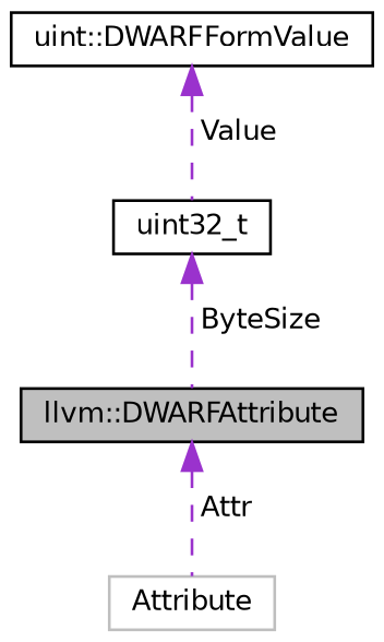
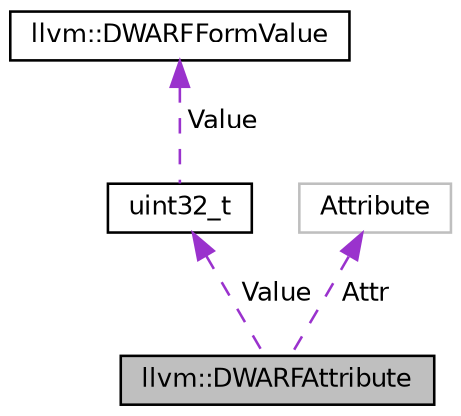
  digraph {
    node [color=black fontname=Helvetica fontsize=10 shape=record]
    edge [color=darkorchid3 dir=back fontname=Helvetica fontsize=10 labelfontname=Helvetica labelfontsize=10 style=dashed]
    n1 [fillcolor=grey75 fontcolor=black height=0.2 label="llvm::DWARFAttribute" style=filled width=0.4]
-   n2 [height=0.2 label="uint::DWARFFormValue" width=0.4]
+   n2 [height=0.2 label="llvm::DWARFFormValue" width=0.4]
    n3 [height=0.2 label=uint32_t width=0.4]
    n4 [color=grey75 height=0.2 label=Attribute width=0.4]
    n2 -> n3 [label=" Value"]
-   n3 -> n1 [label=" ByteSize"]
-   n1 -> n4 [label=" Attr"]
+   n3 -> n1 [label=" Value"]
+   n4 -> n1 [label=" Attr"]
  }
